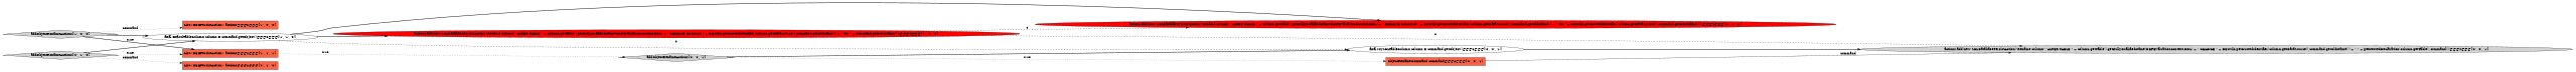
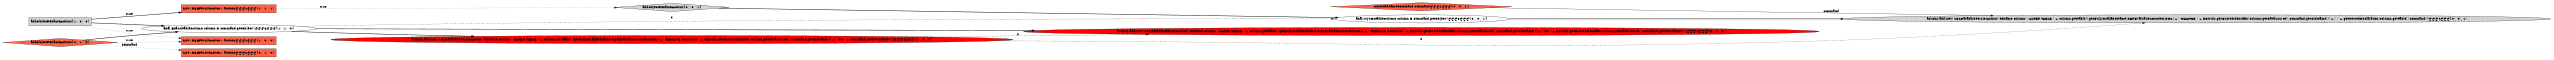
  digraph {
    rankdir=LR
    node [fillcolor=lightgray shape=ellipse style=filled]
    edge [style=bold]
    n1 [fillcolor=white label="final ExasolTableColumn column = command.getObject()@@@3@@@['1', '1', '0']"]
    n2 [fillcolor=white label="final MySQLTableColumn column = command.getObject()@@@3@@@['0', '0', '1']"]
    n3 [fillcolor=red label="actions.add(new SQLDatabasePersistAction(\"Rename column\",\"ALTER TABLE \" + column.getTable().getFullyQualifiedName(DBPEvaluationContext.DDL) + \" RENAME COLUMN \" + DBUtils.getQuotedIdentifier(column.getDataSource(),command.getOldName()) + \" TO \" + command.getNewName()))@@@4@@@['1', '0', '0']"]
    n4 [fillcolor=red label="actions.add(new SQLDatabasePersistAction(\"Rename column\",\"ALTER TABLE \" + column.getTable().getFullyQualifiedName(DBPEvaluationContext.DDL) + \" RENAME COLUMN \" + DBUtils.getQuotedIdentifier(column.getDataSource(),command.getOldName()) + \" TO \" + DBUtils.getQuotedIdentifier(column.getDataSource(),command.getNewName())))@@@4@@@['0', '1', '0']"]
    n5 [label="actions.add(new SQLDatabasePersistAction(\"Rename column\",\"ALTER TABLE \" + column.getTable().getFullyQualifiedName(DBPEvaluationContext.DDL) + \" CHANGE \" + DBUtils.getQuotedIdentifier(column.getDataSource(),command.getOldName()) + \" \" + getNestedDeclaration(column.getTable(),command)))@@@4@@@['0', '0', '1']"]
-   n6 [label="addObjectRenameActions['1', '0', '0']" shape=diamond]
+   n6 [label="addObjectRenameActions['1', '0', '0']" shape=box]
    n7 [fillcolor=tomato label="List<DBEPersistAction> actions@@@2@@@['1', '1', '1']" shape=box]
    n8 [fillcolor=tomato label="List<DBEPersistAction> actions@@@2@@@['1', '0', '0']" shape=box]
    n9 [label="addObjectRenameActions['0', '0', '1']" shape=diamond]
-   n10 [label="addObjectRenameActions['0', '1', '0']" shape=diamond]
+   n10 [fillcolor=tomato label="addObjectRenameActions['0', '1', '0']" shape=diamond]
    n11 [fillcolor=tomato label="List<DBEPersistAction> actions@@@2@@@['0', '1', '0']" shape=box]
-   n12 [fillcolor=tomato label="ObjectRenameCommand command@@@2@@@['0', '0', '1']" shape=box]
+   n12 [fillcolor=tomato label="ObjectRenameCommand command@@@2@@@['0', '0', '1']" shape=diamond]
    n1 -> n2 [label=0 style=dashed]
    n1 -> n3
    n1 -> n4
    n2 -> n5
    n3 -> n4 [label=0 style=dashed]
    n3 -> n5 [label=0 style=dashed]
    n6 -> n1
    n6 -> n7 [label=true]
-   n6 -> n8 [label=command style=dotted]
+   n6 -> n8 [label=true style=dotted]
    n7 -> n9 [label=true style=dotted]
    n9 -> n2
-   n9 -> n12 [label=true style=dotted]
    n10 -> n1
-   n10 -> n7 [label=true style=dotted]
+   n10 -> n8 [label=true style=dotted]
    n10 -> n11 [label=command style=dotted]
    n12 -> n5 [label=command style=solid]
  }
